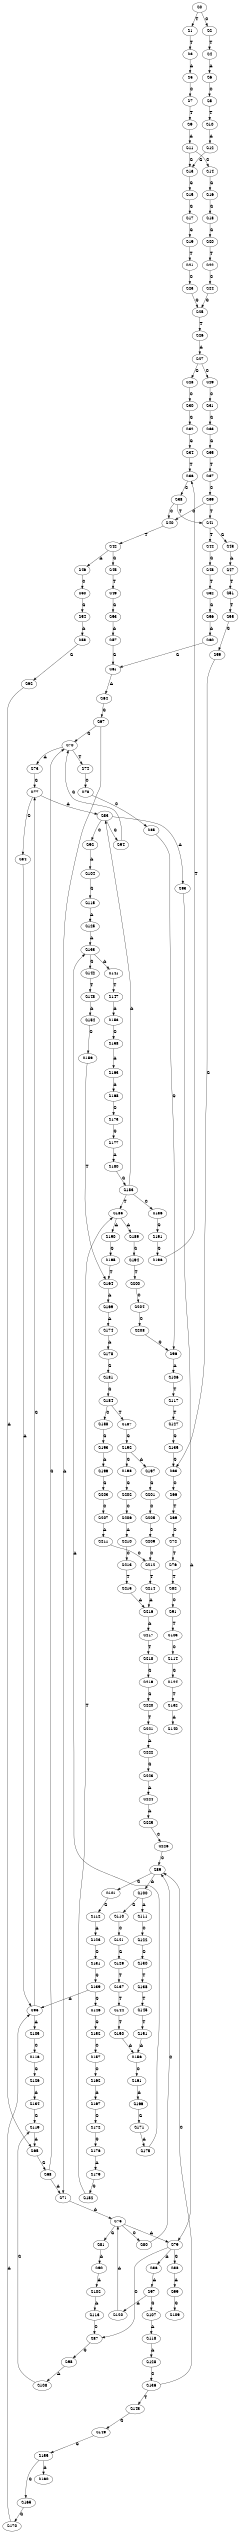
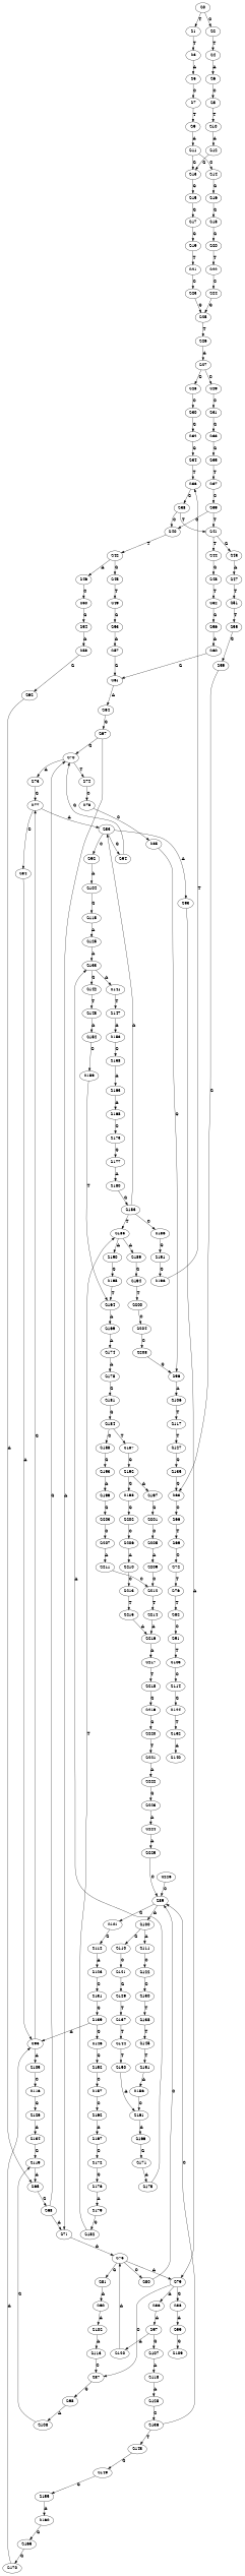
  strict digraph {
    S0
    S1
    S2
    S3
    S4
    S5
    S6
    S7
    S8
    S9
    S10
    S11
    S12
    S13
    S14
    S15
    S16
    S17
    S18
    S19
    S20
    S21
    S22
    S23
    S24
    S25
    S26
    S27
    S28
    S29
    S30
    S31
    S32
    S33
    S34
    S35
    S36
    S37
    S38
    S39
    S40
    S41
    S42
    S43
    S44
    S45
    S46
    S47
    S48
    S49
    S50
    S51
    S52
    S53
    S54
    S55
    S56
    S57
    S58
    S59
    S60
    S61
    S62
    S63
    S64
    S65
    S66
    S67
    S68
    S69
    S70
    S71
    S72
    S73
    S74
    S75
    S76
    S77
    S78
    S79
    S80
    S81
    S82
    S83
    S84
    S85
    S86
    S87
    S88
    S89
    S90
    S91
    S92
    S93
    S94
    S95
    S96
    S97
    S98
    S99
    S100
    S101
    S102
    S103
    S104
    S105
    S106
    S107
    S120
    S108
    S109
    S110
    S111
    S112
    S113
    S114
    S115
    S116
    S117
    S118
    S119
    S121
    S122
    S123
    S124
    S125
    S126
    S127
    S128
    S129
    S130
    S131
    S132
    S133
    S134
    S135
    S136
    S137
    S138
    S139
    S140
    S141
    S142
    S143
    S144
    S145
    S146
    S147
    S148
    S149
    S150
    S151
    S152
    S153
    S154
    S155
    S156
    S157
    S158
    S159
    S160
    S161
    S162
    S163
    S164
    S165
    S166
    S167
    S168
    S169
    S170
    S171
    S172
    S173
    S174
    S175
    S176
    S177
    S178
    S179
    S180
    S181
    S182
    S183
    S184
    S185
    S186
    S187
    S188
    S189
    S190
    S191
    S192
    S193
    S194
    S195
    S196
    S197
    S198
    S199
    S200
    S201
    S202
    S203
    S204
    S205
    S206
    S207
    S208
    S209
    S210
    S211
    S212
    S213
    S214
    S215
    S216
    S217
    S218
    S219
    S220
    S221
    S222
    S223
    S224
    S225
    S226
    S0 -> S1 [label=T]
    S0 -> S2 [label=C]
    S1 -> S3 [label=T]
    S2 -> S4 [label=T]
    S3 -> S5 [label=A]
    S4 -> S6 [label=A]
    S5 -> S7 [label=C]
    S6 -> S8 [label=C]
    S7 -> S9 [label=T]
    S8 -> S10 [label=T]
    S9 -> S11 [label=A]
    S10 -> S12 [label=A]
    S11 -> S13 [label=G]
    S11 -> S14 [label=C]
    S12 -> S13 [label=G]
    S13 -> S15 [label=G]
    S14 -> S16 [label=G]
    S15 -> S17 [label=G]
    S16 -> S18 [label=G]
    S17 -> S19 [label=G]
    S18 -> S20 [label=G]
    S19 -> S21 [label=T]
    S20 -> S22 [label=T]
    S21 -> S23 [label=C]
    S22 -> S24 [label=C]
    S23 -> S25 [label=G]
    S24 -> S25 [label=G]
    S25 -> S26 [label=T]
    S26 -> S27 [label=A]
    S27 -> S28 [label=G]
    S27 -> S29 [label=C]
    S28 -> S30 [label=C]
    S29 -> S31 [label=C]
    S30 -> S32 [label=G]
    S31 -> S33 [label=G]
    S32 -> S34 [label=G]
    S33 -> S35 [label=G]
    S34 -> S36 [label=T]
    S35 -> S37 [label=T]
    S36 -> S38 [label=C]
    S37 -> S39 [label=C]
    S38 -> S40 [label=C]
    S38 -> S41 [label=T]
    S39 -> S40 [label=C]
    S39 -> S41 [label=T]
    S40 -> S42 [label=T]
    S41 -> S43 [label=G]
    S41 -> S44 [label=T]
    S42 -> S45 [label=G]
    S42 -> S46 [label=A]
    S43 -> S47 [label=A]
    S44 -> S48 [label=G]
    S45 -> S49 [label=T]
    S46 -> S50 [label=C]
    S47 -> S51 [label=T]
    S48 -> S52 [label=T]
    S49 -> S53 [label=G]
    S50 -> S54 [label=G]
    S51 -> S55 [label=T]
    S52 -> S56 [label=G]
    S53 -> S57 [label=A]
    S54 -> S58 [label=A]
    S55 -> S59 [label=G]
    S56 -> S60 [label=A]
    S57 -> S61 [label=G]
    S58 -> S62 [label=G]
    S59 -> S63 [label=G]
    S60 -> S61 [label=G]
    S61 -> S64 [label=A]
    S62 -> S65 [label=A]
    S63 -> S66 [label=C]
    S64 -> S67 [label=G]
    S65 -> S68 [label=G]
    S66 -> S69 [label=T]
    S67 -> S70 [label=G]
    S67 -> S71 [label=A]
    S68 -> S70 [label=G]
    S68 -> S71 [label=A]
    S69 -> S72 [label=C]
    S70 -> S73 [label=A]
    S70 -> S74 [label=T]
    S71 -> S75 [label=A]
    S72 -> S76 [label=T]
    S73 -> S77 [label=G]
    S74 -> S78 [label=C]
    S75 -> S79 [label=A]
    S75 -> S80 [label=C]
    S75 -> S81 [label=G]
    S76 -> S82 [label=T]
    S77 -> S83 [label=A]
    S77 -> S84 [label=G]
    S78 -> S85 [label=C]
    S79 -> S86 [label=A]
    S79 -> S87 [label=C]
    S79 -> S88 [label=G]
    S80 -> S89 [label=C]
    S81 -> S90 [label=A]
    S82 -> S91 [label=C]
    S83 -> S92 [label=C]
    S83 -> S93 [label=A]
    S83 -> S94 [label=G]
    S84 -> S95 [label=A]
    S85 -> S96 [label=G]
    S86 -> S97 [label=A]
    S87 -> S98 [label=G]
    S88 -> S99 [label=A]
    S89 -> S100 [label=A]
    S89 -> S101 [label=G]
    S90 -> S102 [label=A]
    S91 -> S103 [label=T]
    S92 -> S104 [label=A]
    S93 -> S79 [label=A]
    S94 -> S70 [label=G]
    S95 -> S77 [label=G]
    S95 -> S105 [label=A]
    S96 -> S106 [label=A]
    S97 -> S107 [label=G]
    S97 -> S120 [label=A]
    S98 -> S108 [label=A]
    S99 -> S109 [label=G]
    S100 -> S110 [label=G]
    S100 -> S111 [label=A]
    S101 -> S112 [label=G]
    S102 -> S113 [label=A]
    S103 -> S114 [label=C]
    S104 -> S115 [label=G]
    S105 -> S116 [label=C]
    S106 -> S117 [label=T]
    S107 -> S118 [label=A]
    S120 -> S75 [label=A]
    S108 -> S119 [label=G]
    S110 -> S121 [label=C]
    S111 -> S122 [label=C]
    S112 -> S123 [label=A]
    S113 -> S87 [label=C]
    S114 -> S124 [label=G]
    S115 -> S125 [label=A]
    S116 -> S126 [label=G]
    S117 -> S127 [label=T]
    S118 -> S128 [label=A]
    S119 -> S65 [label=A]
    S121 -> S129 [label=G]
    S122 -> S130 [label=G]
    S123 -> S131 [label=G]
    S124 -> S132 [label=T]
    S125 -> S133 [label=A]
    S126 -> S134 [label=A]
    S127 -> S135 [label=G]
    S128 -> S136 [label=C]
    S129 -> S137 [label=T]
    S130 -> S138 [label=T]
    S131 -> S139 [label=G]
    S132 -> S140 [label=A]
    S133 -> S141 [label=A]
    S133 -> S142 [label=G]
    S134 -> S119 [label=G]
    S135 -> S63 [label=G]
    S136 -> S89 [label=C]
    S136 -> S143 [label=T]
    S137 -> S144 [label=T]
    S138 -> S145 [label=T]
    S139 -> S95 [label=A]
    S139 -> S146 [label=G]
    S141 -> S147 [label=T]
    S142 -> S148 [label=T]
    S143 -> S149 [label=G]
    S144 -> S150 [label=T]
    S145 -> S151 [label=T]
    S146 -> S152 [label=G]
    S147 -> S153 [label=A]
    S148 -> S154 [label=A]
    S149 -> S155 [label=G]
-   S150 -> S156 [label=A]
+   S150 -> S161 [label=A]
    S151 -> S156 [label=A]
    S152 -> S157 [label=C]
    S153 -> S158 [label=G]
    S154 -> S159 [label=G]
    S155 -> S160 [label=A]
    S156 -> S161 [label=C]
    S157 -> S162 [label=C]
    S158 -> S163 [label=A]
    S159 -> S164 [label=T]
-   S155 -> S165 [label=G]
+   S160 -> S165 [label=G]
    S161 -> S166 [label=A]
    S162 -> S167 [label=A]
    S163 -> S168 [label=A]
    S164 -> S169 [label=A]
    S165 -> S170 [label=G]
    S166 -> S171 [label=G]
    S167 -> S172 [label=G]
    S168 -> S173 [label=G]
    S169 -> S174 [label=A]
    S170 -> S95 [label=A]
    S171 -> S175 [label=A]
    S172 -> S176 [label=G]
    S173 -> S177 [label=G]
    S174 -> S178 [label=A]
    S175 -> S133 [label=A]
    S176 -> S179 [label=A]
    S177 -> S180 [label=A]
    S178 -> S181 [label=G]
    S179 -> S182 [label=G]
    S180 -> S183 [label=G]
    S181 -> S184 [label=G]
    S182 -> S185 [label=T]
    S183 -> S83 [label=A]
    S183 -> S185 [label=T]
    S183 -> S186 [label=C]
    S184 -> S187 [label=T]
    S184 -> S188 [label=C]
    S185 -> S189 [label=A]
    S185 -> S190 [label=A]
    S186 -> S191 [label=G]
    S187 -> S192 [label=G]
    S188 -> S193 [label=G]
    S189 -> S194 [label=G]
    S190 -> S195 [label=G]
    S191 -> S196 [label=G]
    S192 -> S197 [label=A]
    S192 -> S198 [label=G]
    S193 -> S199 [label=A]
    S194 -> S200 [label=T]
    S195 -> S164 [label=T]
    S196 -> S36 [label=T]
    S197 -> S201 [label=G]
    S198 -> S202 [label=G]
    S199 -> S203 [label=G]
    S200 -> S204 [label=C]
    S201 -> S205 [label=C]
    S202 -> S206 [label=C]
    S203 -> S207 [label=C]
    S204 -> S208 [label=C]
-   S205 -> S209 [label=C]
+   S205 -> S209 [label=A]
    S206 -> S210 [label=A]
    S207 -> S211 [label=A]
    S208 -> S96 [label=G]
    S209 -> S212 [label=C]
    S210 -> S213 [label=C]
    S211 -> S212 [label=C]
    S212 -> S214 [label=T]
    S213 -> S215 [label=T]
    S214 -> S216 [label=A]
    S215 -> S216 [label=A]
    S216 -> S217 [label=A]
    S217 -> S218 [label=T]
    S218 -> S219 [label=G]
    S219 -> S220 [label=G]
    S220 -> S221 [label=T]
    S221 -> S222 [label=A]
    S222 -> S223 [label=G]
    S223 -> S224 [label=A]
    S224 -> S225 [label=A]
-   S225 -> S226 [label=C]
+   S225 -> S89 [label=C]
    S226 -> S89 [label=C]
  }
